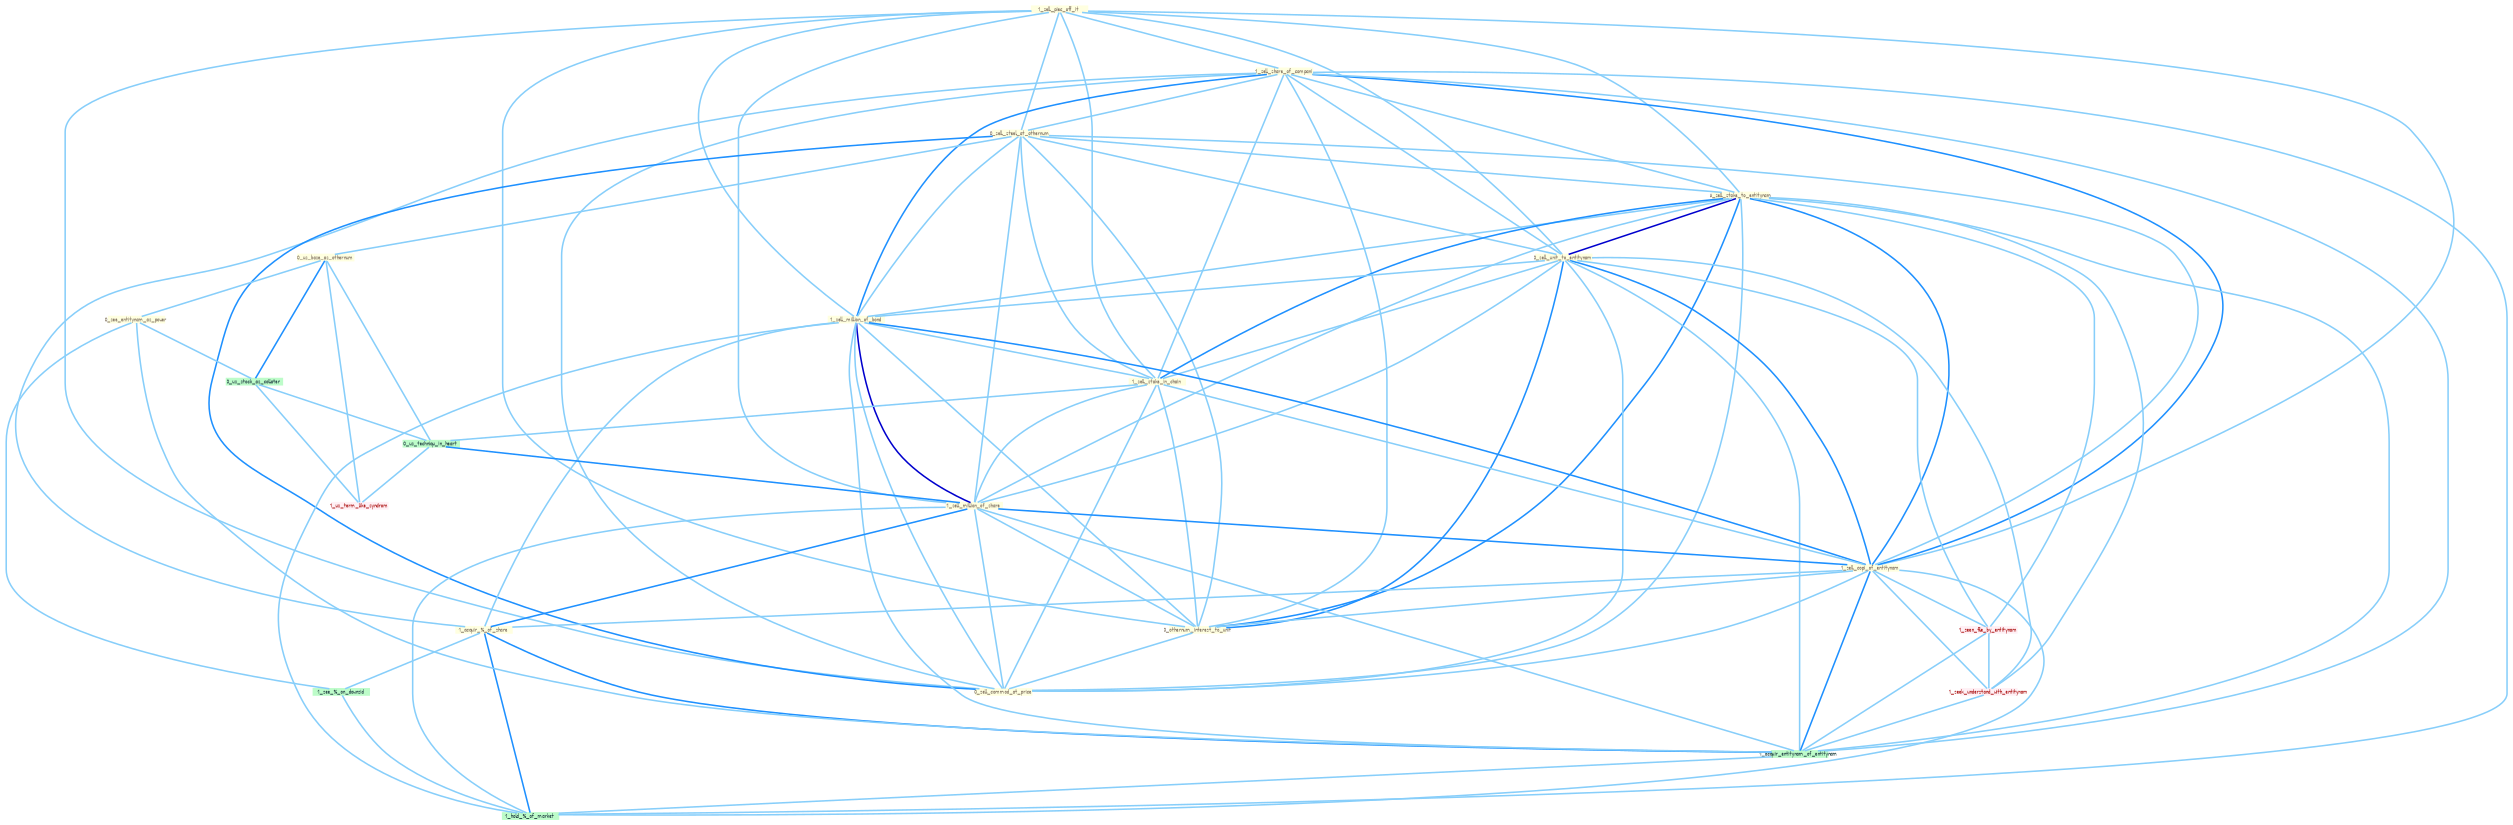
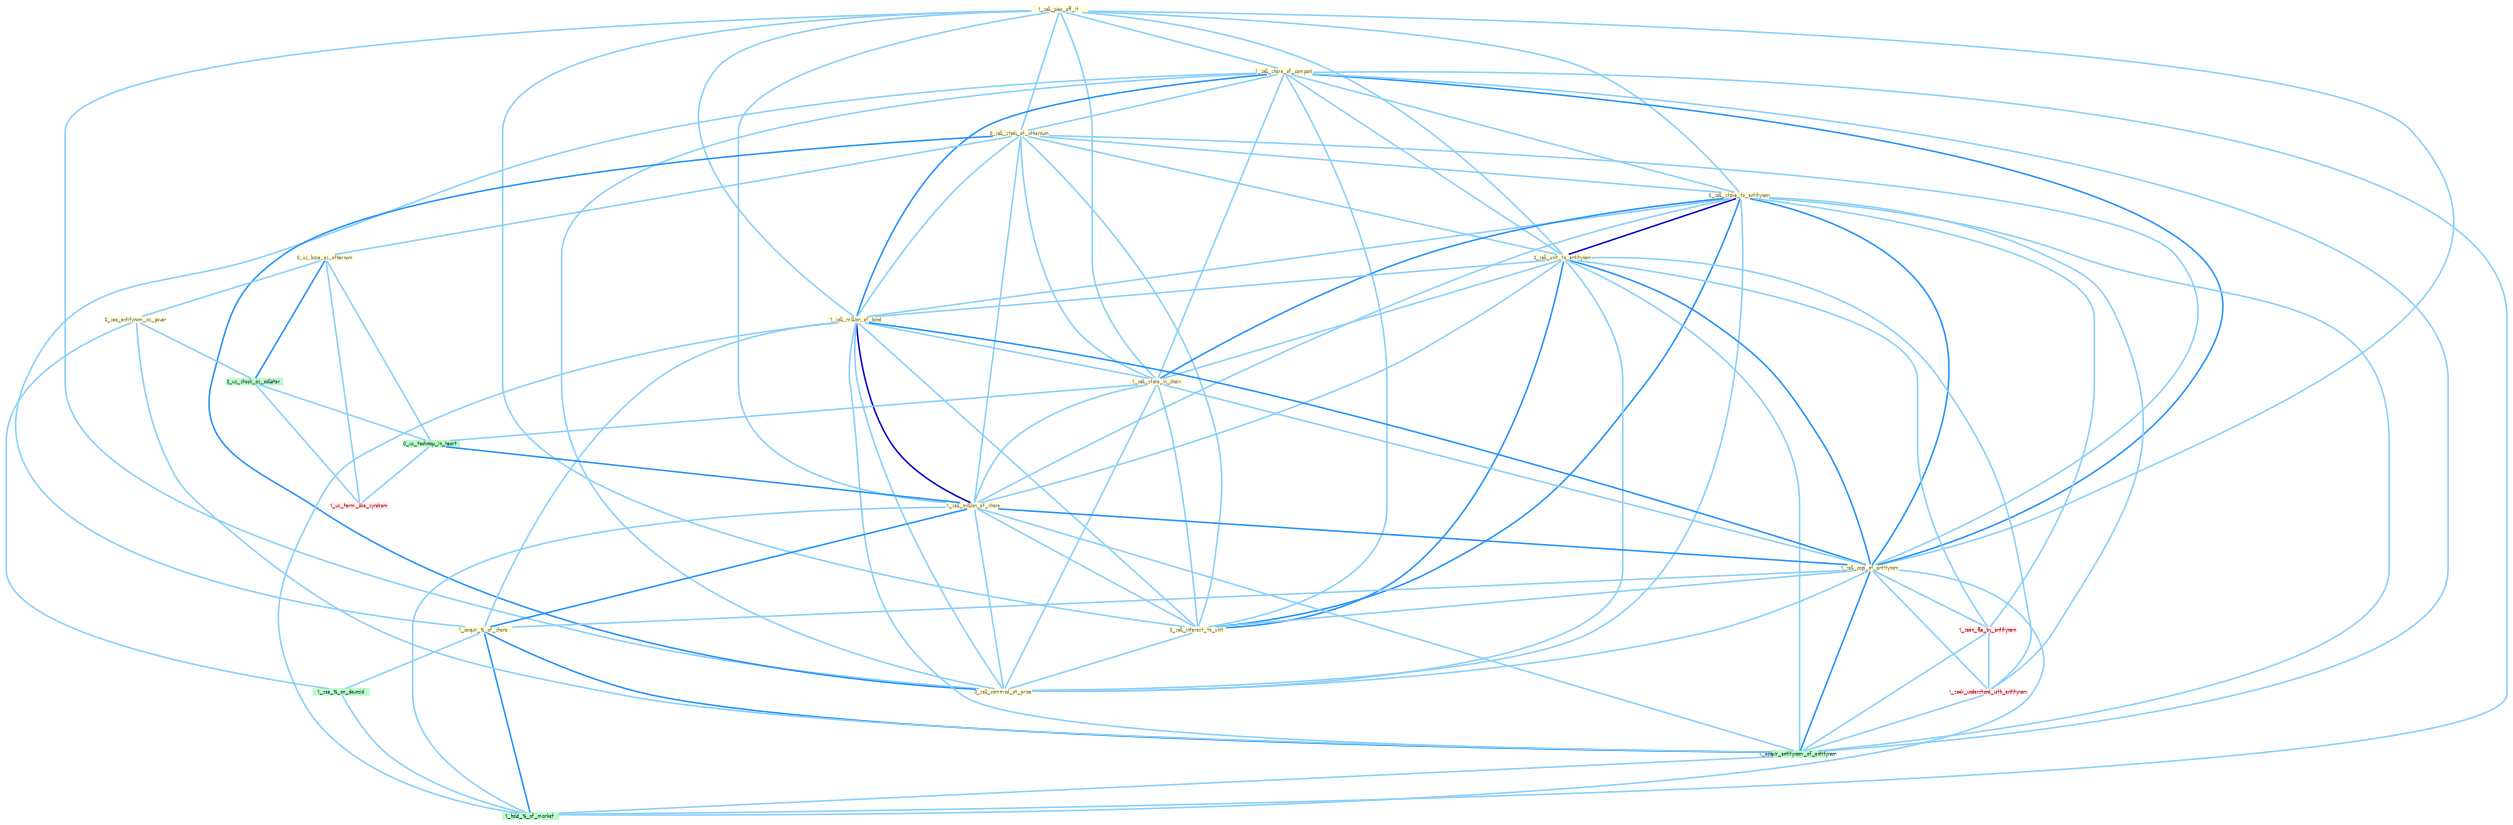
  graph {
    fontname="Patrick Hand"
    node [color="#ffffe0" fixedsize=true fontcolor="#8b7d6b" fontname="Patrick Hand" fontsize=4 shape=polygon style=filled]
    edge [color="#87cefa" fontname="Patrick Hand" w=1]
    "1_sell_piec_off_it " [height=.06 width=.5]
    "1_sell_share_of_compani " [height=.06 width=.5]
    "0_sell_steel_at_othernum " [height=.06 width=.5]
-   "0_sell_stake_to_entitynam " [height=.06 width=.5 label="6_sell_stake_to_entitynam"]
+   "0_sell_stake_to_entitynam " [height=.06 width=.5]
    "0_sell_unit_to_entitynam " [height=.06 width=.5]
    "1_sell_million_of_bond " [height=.06 width=.5]
    "1_sell_stake_in_chain " [height=.06 width=.5]
    "1_sell_million_of_share " [height=.06 width=.5]
    "1_sell_copi_of_entitynam " [height=.06 width=.5]
-   "0_sell_interest_to_unit " [height=.06 width=.5 label="0_othernum_interest_to_unit"]
+   "0_sell_interest_to_unit " [height=.06 width=.5]
    "1_acquir_%_of_share " [height=.06 width=.5]
    "0_us_base_as_othernum " [height=.06 width=.5]
    "0_sell_commod_at_price " [height=.06 width=.5]
    "0_see_entitynam_as_power " [height=.06 width=.5]
    "1_seen_file_by_entitynam " [color="#fff0f5" fontcolor="#b22222" height=.06 width=.5]
    "1_seek_understand_with_entitynam " [color="#fff0f5" fontcolor="#b22222" height=.06 width=.5]
    "1_us_term_like_syndrom " [color="#fff0f5" fontcolor="#b22222" height=.06 width=.5]
    "1_acquir_entitynam_of_entitynam " [color="#BDFCC9" fontcolor="#2f4f4f" height=.06 width=.5]
    "1_hold_%_of_market " [color="#BDFCC9" fontcolor="#2f4f4f" height=.06 width=.5]
    "0_us_techniqu_in_heart " [color="#BDFCC9" fontcolor="#2f4f4f" height=.06 width=.5]
    "1_see_%_on_downsid " [color="#BDFCC9" fontcolor="#2f4f4f" height=.06 width=.5]
    "0_us_stock_as_collater " [color="#BDFCC9" fontcolor="#2f4f4f" height=.06 width=.5]
    subgraph sub_1 {
      "1_sell_piec_off_it "
      "1_sell_share_of_compani "
      "0_sell_steel_at_othernum "
      "0_sell_stake_to_entitynam "
      "0_sell_unit_to_entitynam "
      "1_sell_million_of_bond "
      "1_sell_stake_in_chain "
      "1_sell_million_of_share "
      "1_sell_copi_of_entitynam "
      "0_sell_interest_to_unit "
      "1_acquir_%_of_share "
      "0_us_base_as_othernum "
      "0_sell_commod_at_price "
      "0_see_entitynam_as_power "
    }
    subgraph sub_2 {
      "1_seen_file_by_entitynam "
      "1_seek_understand_with_entitynam "
      "1_us_term_like_syndrom "
    }
    "1_sell_piec_off_it " -- "1_sell_share_of_compani "
    "1_sell_piec_off_it " -- "0_sell_steel_at_othernum "
    "1_sell_piec_off_it " -- "0_sell_stake_to_entitynam "
    "1_sell_piec_off_it " -- "0_sell_unit_to_entitynam "
    "1_sell_piec_off_it " -- "1_sell_million_of_bond "
    "1_sell_piec_off_it " -- "1_sell_stake_in_chain "
    "1_sell_piec_off_it " -- "1_sell_million_of_share "
    "1_sell_piec_off_it " -- "1_sell_copi_of_entitynam "
    "1_sell_piec_off_it " -- "0_sell_interest_to_unit "
    "1_sell_piec_off_it " -- "0_sell_commod_at_price "
    "1_sell_share_of_compani " -- "0_sell_steel_at_othernum "
    "1_sell_share_of_compani " -- "0_sell_stake_to_entitynam "
    "1_sell_share_of_compani " -- "0_sell_unit_to_entitynam "
    "1_sell_share_of_compani " -- "1_sell_million_of_bond " [color="#1e90ff" w=2]
    "1_sell_share_of_compani " -- "1_sell_stake_in_chain "
    "1_sell_share_of_compani " -- "1_sell_copi_of_entitynam " [color="#1e90ff" w=2]
    "1_sell_share_of_compani " -- "0_sell_interest_to_unit "
    "1_sell_share_of_compani " -- "1_acquir_%_of_share "
    "1_sell_share_of_compani " -- "0_sell_commod_at_price "
    "1_sell_share_of_compani " -- "1_acquir_entitynam_of_entitynam "
    "1_sell_share_of_compani " -- "1_hold_%_of_market "
    "0_sell_steel_at_othernum " -- "0_sell_stake_to_entitynam "
    "0_sell_steel_at_othernum " -- "0_sell_unit_to_entitynam "
    "0_sell_steel_at_othernum " -- "1_sell_million_of_bond "
    "0_sell_steel_at_othernum " -- "1_sell_stake_in_chain "
    "0_sell_steel_at_othernum " -- "1_sell_million_of_share "
    "0_sell_steel_at_othernum " -- "1_sell_copi_of_entitynam "
    "0_sell_steel_at_othernum " -- "0_sell_interest_to_unit "
    "0_sell_steel_at_othernum " -- "0_us_base_as_othernum "
    "0_sell_steel_at_othernum " -- "0_sell_commod_at_price " [color="#1e90ff" w=2]
    "0_sell_stake_to_entitynam " -- "0_sell_unit_to_entitynam " [color="#0000cd" w=3]
    "0_sell_stake_to_entitynam " -- "1_sell_million_of_bond "
    "0_sell_stake_to_entitynam " -- "1_sell_stake_in_chain " [color="#1e90ff" w=2]
    "0_sell_stake_to_entitynam " -- "1_sell_million_of_share "
    "0_sell_stake_to_entitynam " -- "1_sell_copi_of_entitynam " [color="#1e90ff" w=2]
    "0_sell_stake_to_entitynam " -- "0_sell_interest_to_unit " [color="#1e90ff" w=2]
    "0_sell_stake_to_entitynam " -- "0_sell_commod_at_price "
    "0_sell_stake_to_entitynam " -- "1_seen_file_by_entitynam "
    "0_sell_stake_to_entitynam " -- "1_seek_understand_with_entitynam "
    "0_sell_stake_to_entitynam " -- "1_acquir_entitynam_of_entitynam "
    "0_sell_unit_to_entitynam " -- "1_sell_million_of_bond "
    "0_sell_unit_to_entitynam " -- "1_sell_stake_in_chain "
    "0_sell_unit_to_entitynam " -- "1_sell_million_of_share "
    "0_sell_unit_to_entitynam " -- "1_sell_copi_of_entitynam " [color="#1e90ff" w=2]
    "0_sell_unit_to_entitynam " -- "0_sell_interest_to_unit " [color="#1e90ff" w=2]
    "0_sell_unit_to_entitynam " -- "0_sell_commod_at_price "
    "0_sell_unit_to_entitynam " -- "1_seen_file_by_entitynam "
    "0_sell_unit_to_entitynam " -- "1_seek_understand_with_entitynam "
    "0_sell_unit_to_entitynam " -- "1_acquir_entitynam_of_entitynam "
    "1_sell_million_of_bond " -- "1_sell_stake_in_chain "
    "1_sell_million_of_bond " -- "1_sell_million_of_share " [color="#0000cd" w=3]
    "1_sell_million_of_bond " -- "1_sell_copi_of_entitynam " [color="#1e90ff" w=2]
    "1_sell_million_of_bond " -- "0_sell_interest_to_unit "
    "1_sell_million_of_bond " -- "1_acquir_%_of_share "
    "1_sell_million_of_bond " -- "0_sell_commod_at_price "
    "1_sell_million_of_bond " -- "1_acquir_entitynam_of_entitynam "
    "1_sell_million_of_bond " -- "1_hold_%_of_market "
    "1_sell_stake_in_chain " -- "1_sell_million_of_share "
    "1_sell_stake_in_chain " -- "1_sell_copi_of_entitynam "
    "1_sell_stake_in_chain " -- "0_sell_interest_to_unit "
    "1_sell_stake_in_chain " -- "0_sell_commod_at_price "
    "1_sell_stake_in_chain " -- "0_us_techniqu_in_heart "
    "1_sell_million_of_share " -- "1_sell_copi_of_entitynam " [color="#1e90ff" w=2]
    "1_sell_million_of_share " -- "0_sell_interest_to_unit "
    "1_sell_million_of_share " -- "1_acquir_%_of_share " [color="#1e90ff" w=2]
    "1_sell_million_of_share " -- "0_sell_commod_at_price "
    "1_sell_million_of_share " -- "1_acquir_entitynam_of_entitynam "
    "1_sell_million_of_share " -- "1_hold_%_of_market "
    "1_sell_copi_of_entitynam " -- "0_sell_interest_to_unit "
    "1_sell_copi_of_entitynam " -- "1_acquir_%_of_share "
    "1_sell_copi_of_entitynam " -- "0_sell_commod_at_price "
    "1_sell_copi_of_entitynam " -- "1_seen_file_by_entitynam "
    "1_sell_copi_of_entitynam " -- "1_seek_understand_with_entitynam "
    "1_sell_copi_of_entitynam " -- "1_acquir_entitynam_of_entitynam " [color="#1e90ff" w=2]
    "1_sell_copi_of_entitynam " -- "1_hold_%_of_market "
    "0_sell_interest_to_unit " -- "0_sell_commod_at_price "
    "1_acquir_%_of_share " -- "1_acquir_entitynam_of_entitynam " [color="#1e90ff" w=2]
    "1_acquir_%_of_share " -- "1_hold_%_of_market " [color="#1e90ff" w=2]
    "1_acquir_%_of_share " -- "1_see_%_on_downsid "
    "0_us_base_as_othernum " -- "0_see_entitynam_as_power "
    "0_us_base_as_othernum " -- "1_us_term_like_syndrom "
    "0_us_base_as_othernum " -- "0_us_techniqu_in_heart "
    "0_us_base_as_othernum " -- "0_us_stock_as_collater " [color="#1e90ff" w=2]
    "0_see_entitynam_as_power " -- "1_acquir_entitynam_of_entitynam "
    "0_see_entitynam_as_power " -- "1_see_%_on_downsid "
    "0_see_entitynam_as_power " -- "0_us_stock_as_collater "
    "1_seen_file_by_entitynam " -- "1_seek_understand_with_entitynam "
    "1_seen_file_by_entitynam " -- "1_acquir_entitynam_of_entitynam "
    "1_seek_understand_with_entitynam " -- "1_acquir_entitynam_of_entitynam "
    "1_acquir_entitynam_of_entitynam " -- "1_hold_%_of_market "
    "0_us_techniqu_in_heart " -- "1_sell_million_of_share " [color="#1e90ff" w=2]
    "0_us_techniqu_in_heart " -- "1_us_term_like_syndrom "
    "1_see_%_on_downsid " -- "1_hold_%_of_market "
    "0_us_stock_as_collater " -- "1_us_term_like_syndrom "
    "0_us_stock_as_collater " -- "0_us_techniqu_in_heart "
  }
